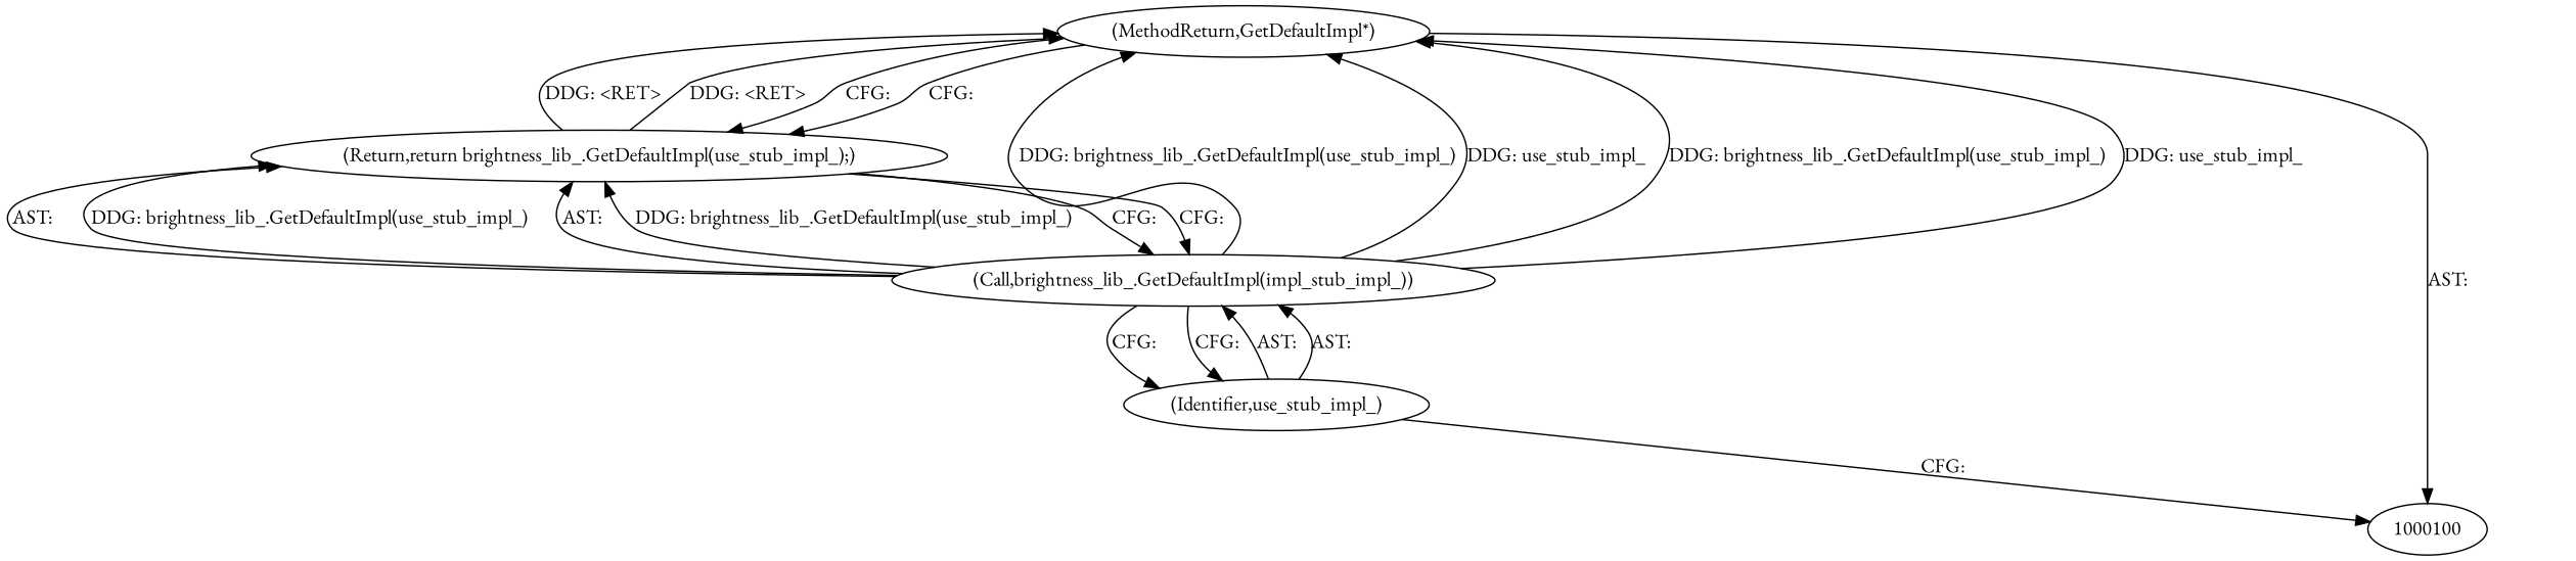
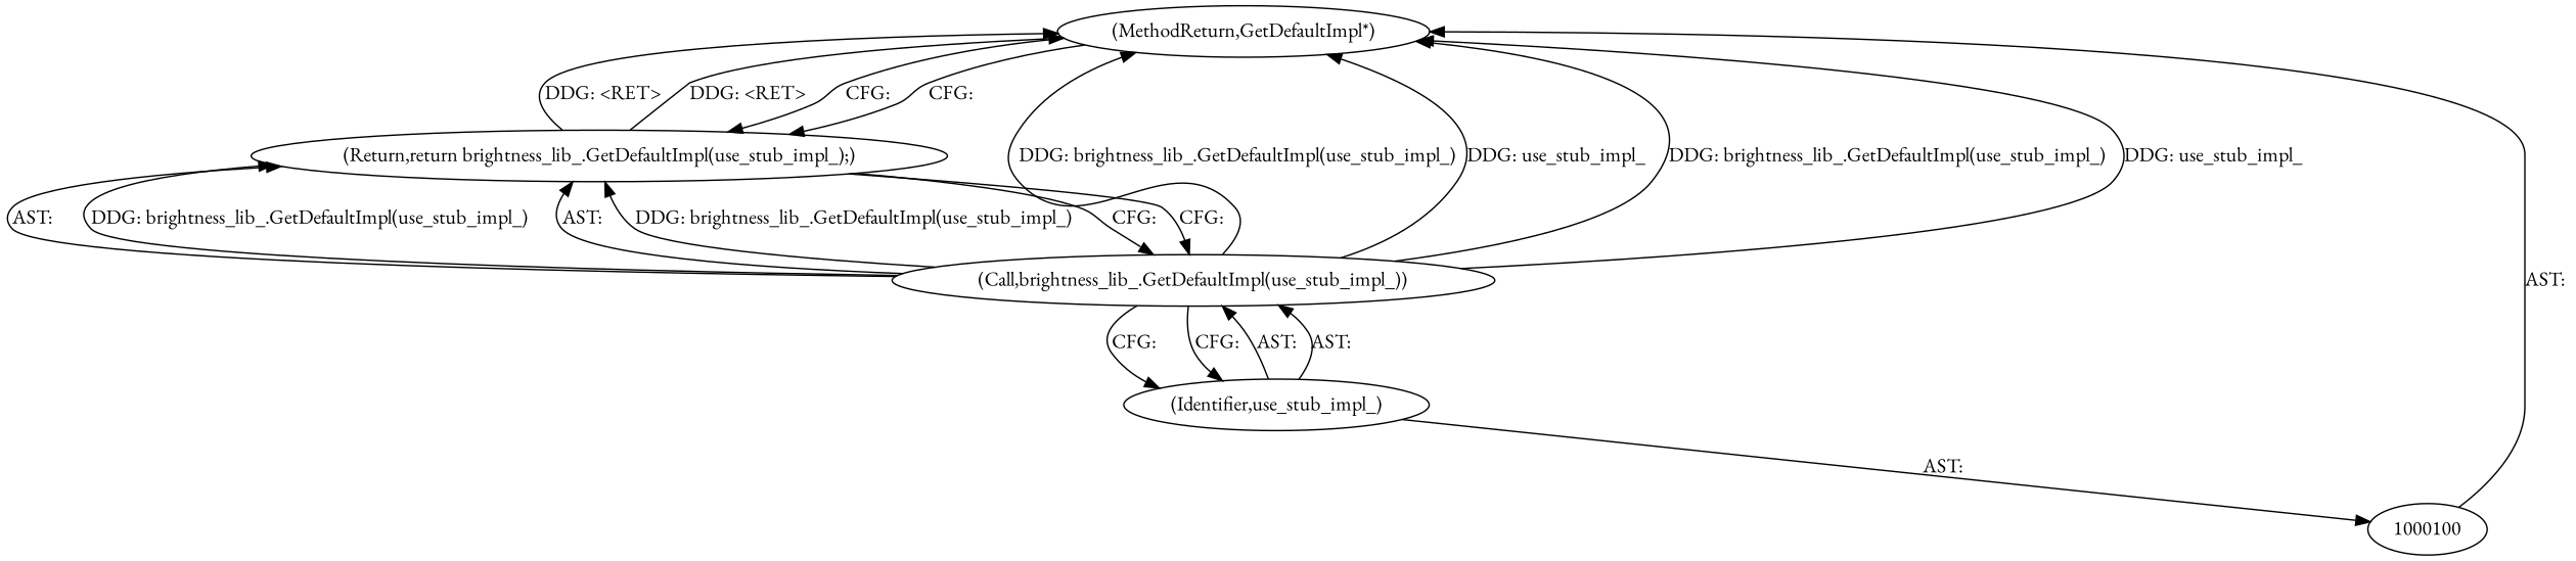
  digraph {
    fontname="EB Garamond"
    node [fontname="EB Garamond"]
    edge [fontname="EB Garamond"]
    n1 [label="(MethodReturn,GetDefaultImpl*)"]
    n2 [label="(Return,return brightness_lib_.GetDefaultImpl(use_stub_impl_);)"]
    1000100
-   n4 [label="(Call,brightness_lib_.GetDefaultImpl(impl_stub_impl_))"]
+   n4 [label="(Call,brightness_lib_.GetDefaultImpl(use_stub_impl_))"]
    n5 [label="(Identifier,use_stub_impl_)"]
    n1 -> n2 [label="CFG: "]
    n1 -> n2 [label="CFG: "]
-   n1 -> 1000100 [label="AST: "]
+   1000100 -> n1 [label="AST: "]
    n2 -> n1 [label="DDG: <RET>"]
    n2 -> n1 [label="DDG: <RET>"]
    n2 -> n4 [label="CFG: "]
    n2 -> n4 [label="CFG: "]
    n4 -> n1 [label="DDG: brightness_lib_.GetDefaultImpl(use_stub_impl_)"]
    n4 -> n1 [label="DDG: use_stub_impl_"]
    n4 -> n1 [label="DDG: brightness_lib_.GetDefaultImpl(use_stub_impl_)"]
    n4 -> n1 [label="DDG: use_stub_impl_"]
    n4 -> n2 [label="AST: "]
    n4 -> n2 [label="DDG: brightness_lib_.GetDefaultImpl(use_stub_impl_)"]
    n4 -> n2 [label="AST: "]
    n4 -> n2 [label="DDG: brightness_lib_.GetDefaultImpl(use_stub_impl_)"]
    n4 -> n5 [label="CFG: "]
    n4 -> n5 [label="CFG: "]
-   n5 -> 1000100 [label="CFG: "]
+   n5 -> 1000100 [label="AST: "]
    n5 -> n4 [label="AST: "]
    n5 -> n4 [label="AST: "]
  }
